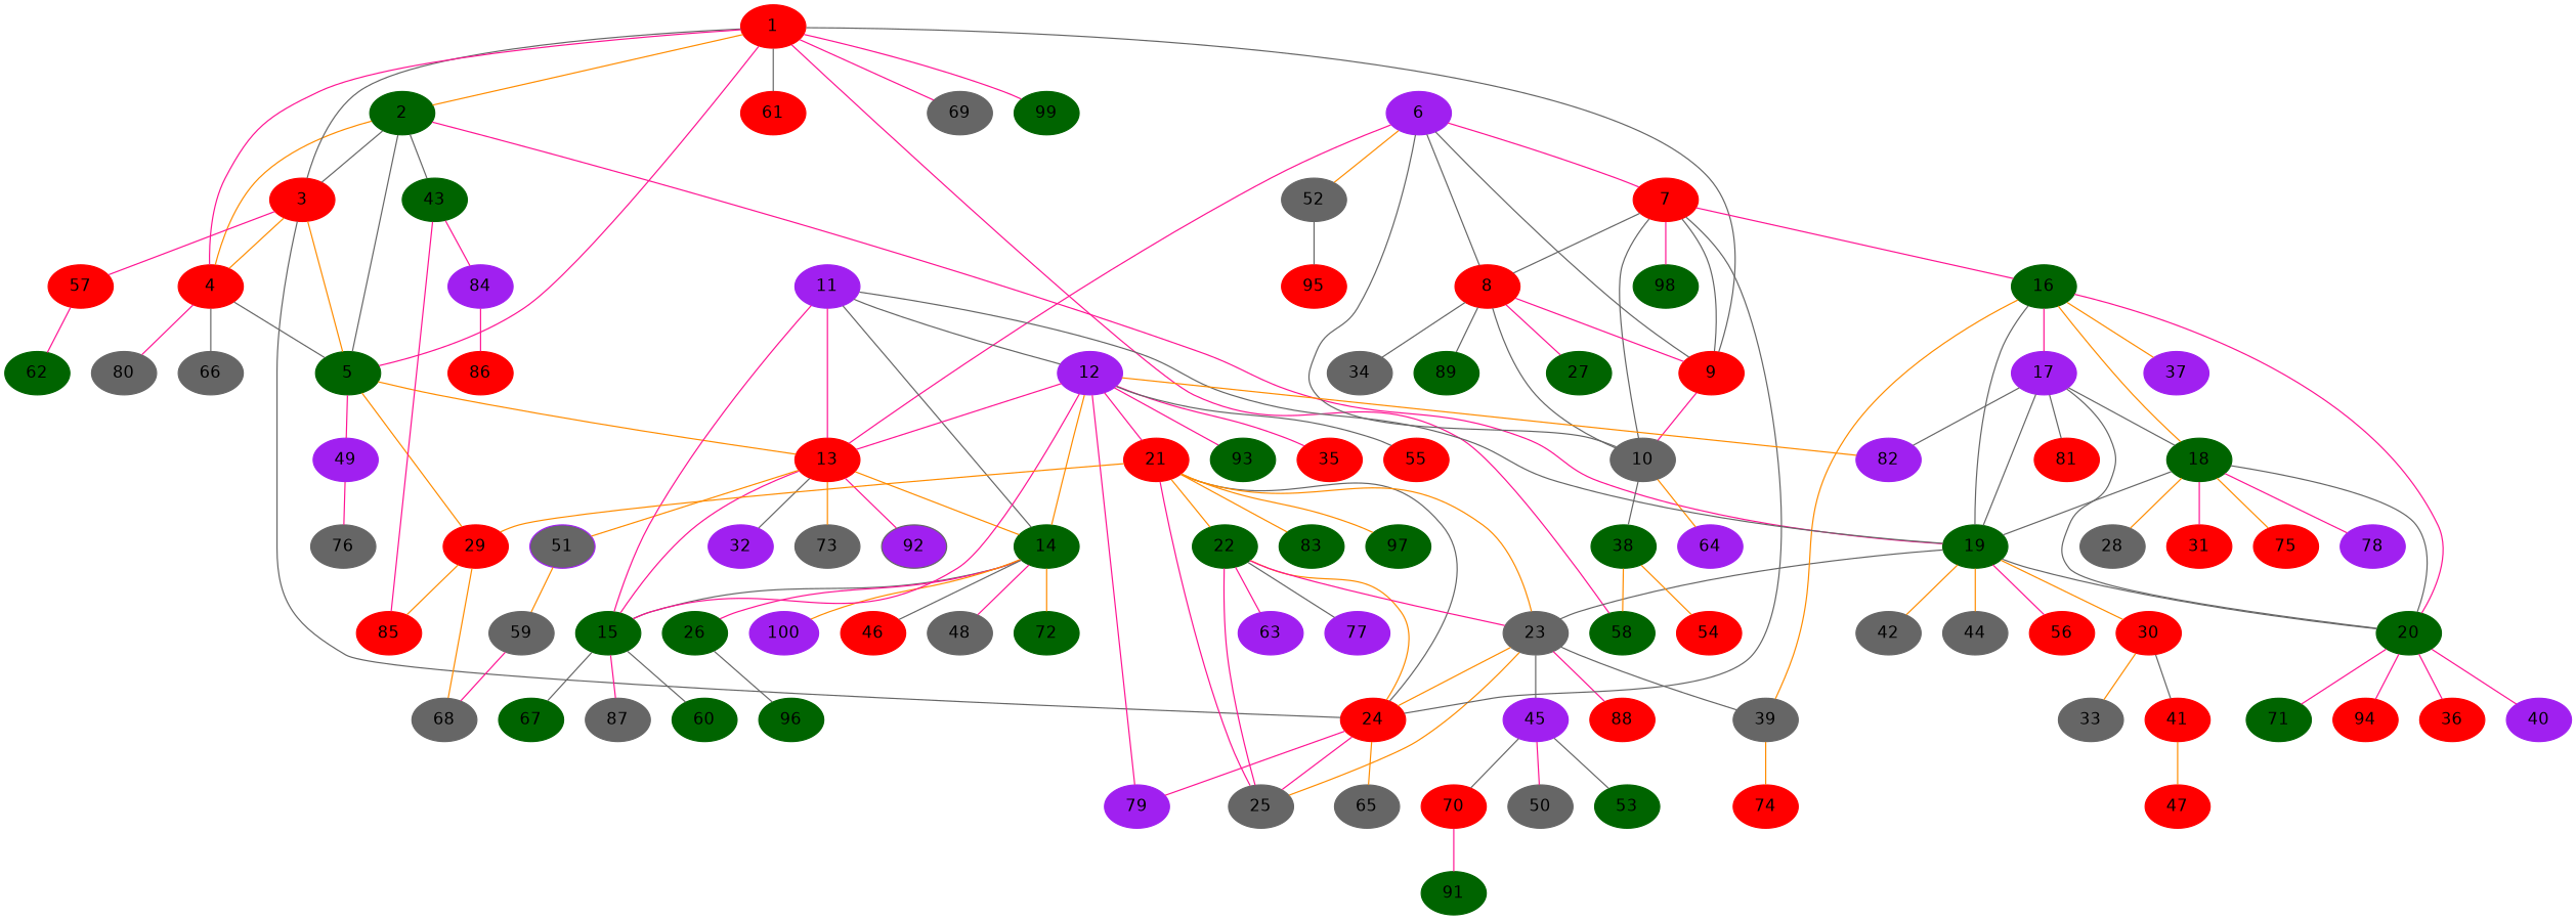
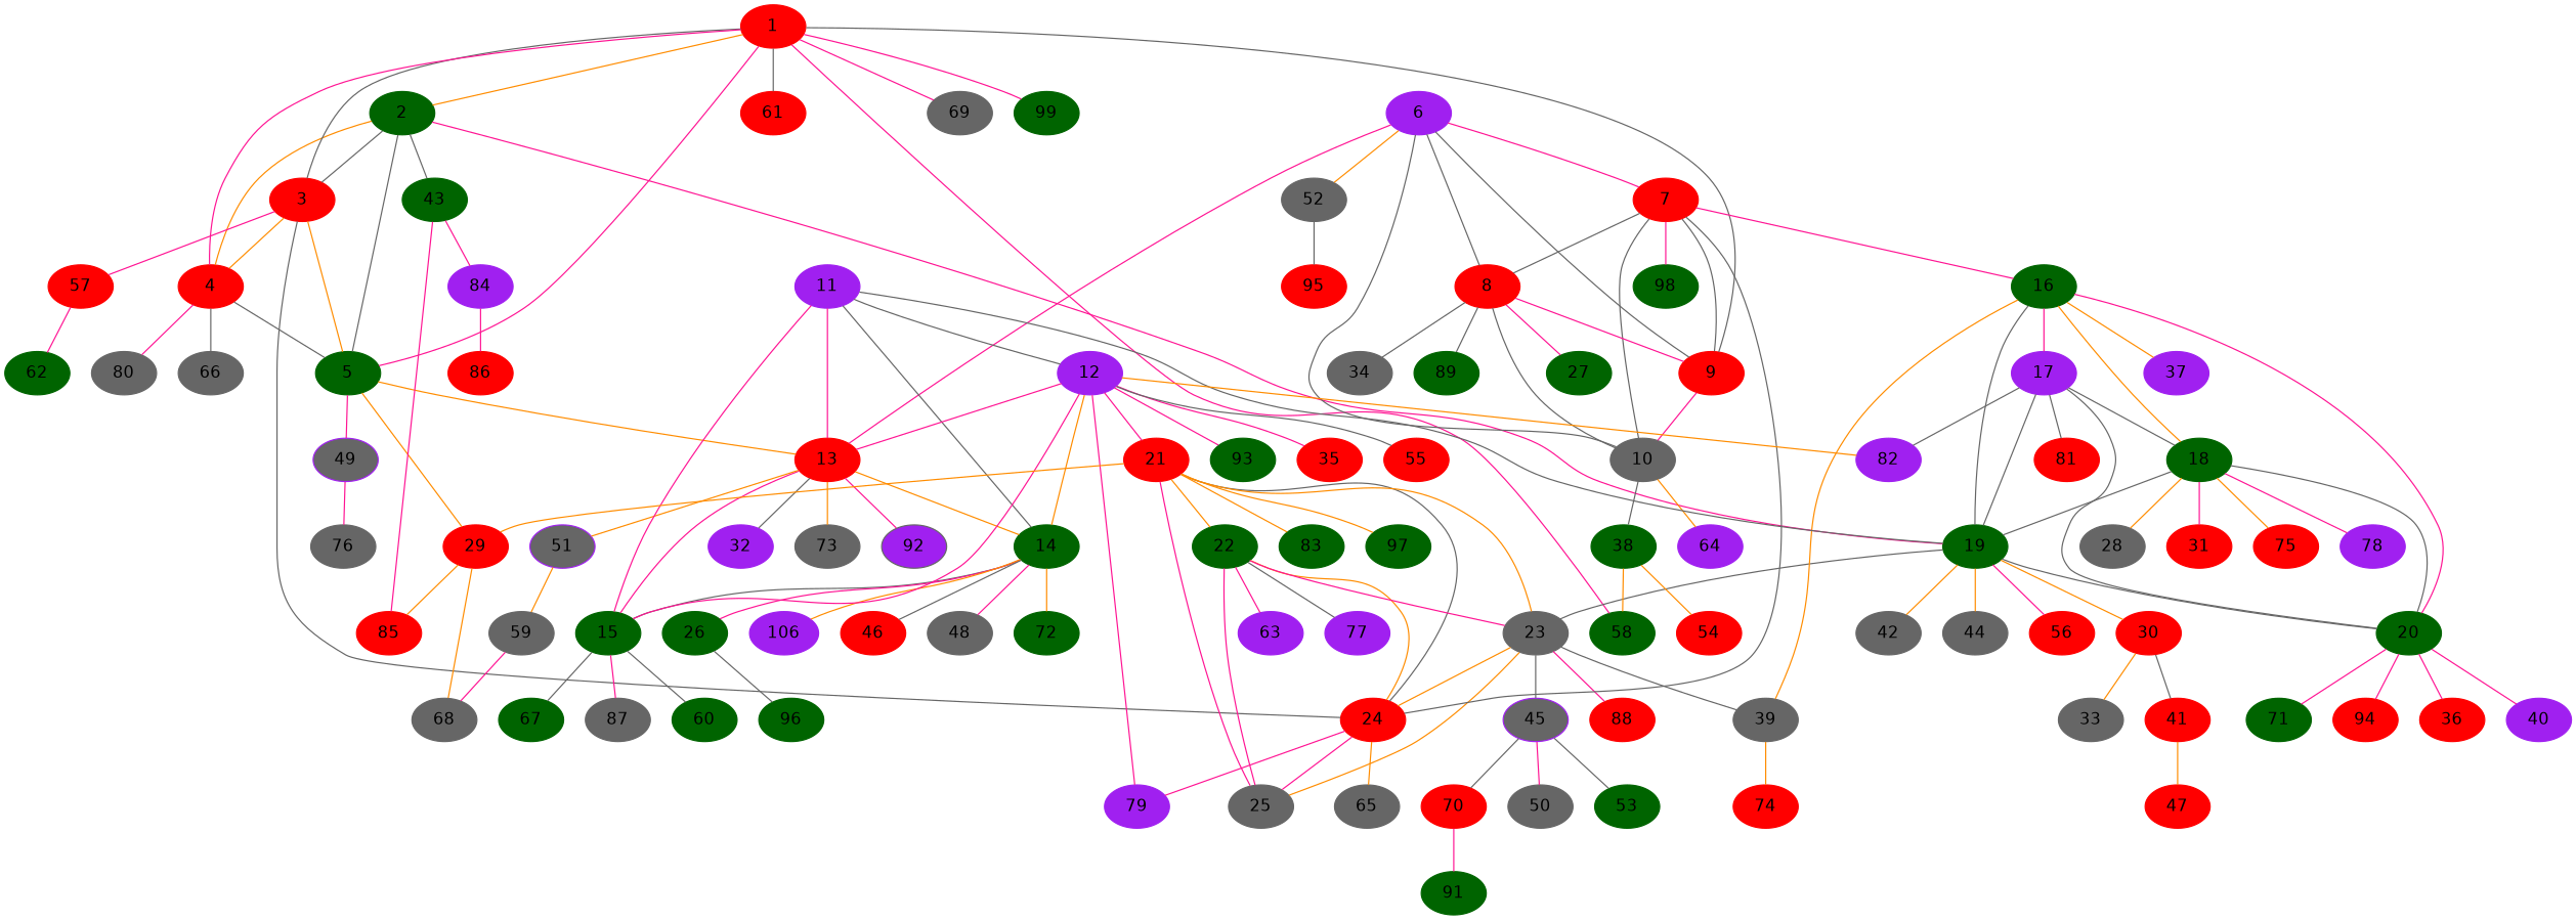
  graph {
    fontname="DejaVu Sans"
    node [color=red fontname="DejaVu Sans" style=filled]
    edge [color=deeppink fontname="DejaVu Sans"]
    2 [color=darkgreen]
    1
    3
    4
    5 [color=darkgreen]
    9
    58 [color=darkgreen]
    61
    69 [color=gray40]
    99 [color=darkgreen]
    19 [color=darkgreen]
    43 [color=darkgreen]
    24
    57
    66 [color=gray40]
    80 [color=gray40]
    13
    29
-   49 [color=purple]
+   49 [color=purple fillcolor=gray40]
    10 [color=gray40]
    20 [color=darkgreen]
    23 [color=gray40]
    30
    42 [color=gray40]
    44 [color=gray40]
    56
    85
    84 [color=purple]
    79 [color=purple]
    25 [color=gray40]
    65 [color=gray40]
    62 [color=darkgreen]
    14 [color=darkgreen]
    15 [color=darkgreen]
    32 [color=purple]
    51 [color=purple fillcolor=gray40]
    73 [color=gray40]
    92 [color=gray40 fillcolor=purple]
    68 [color=gray40]
    76 [color=gray40]
    6 [color=purple]
    7
    8
    52 [color=gray40]
    16 [color=darkgreen]
    98 [color=darkgreen]
    27 [color=darkgreen]
    34 [color=gray40]
    89 [color=darkgreen]
    38 [color=darkgreen]
    64 [color=purple]
    95
    17 [color=purple]
    18 [color=darkgreen]
    37 [color=purple]
    39 [color=gray40]
    54
    11 [color=purple]
    12 [color=purple]
    21
    35
    55
    82 [color=purple]
    93 [color=darkgreen]
    26 [color=darkgreen]
    46
    48 [color=gray40]
    72 [color=darkgreen]
-   100 [color=purple]
+   100 [color=purple label=106]
    60 [color=darkgreen]
    67 [color=darkgreen]
    87 [color=gray40]
    22 [color=darkgreen]
    83 [color=darkgreen]
    97 [color=darkgreen]
    59 [color=gray40]
    96 [color=darkgreen]
    81
    28 [color=gray40]
    31
    75
    78 [color=purple]
    36
    40 [color=purple]
    71 [color=darkgreen]
    94
    74
-   45 [color=purple]
+   45 [color=purple fillcolor=gray40]
    88
    33 [color=gray40]
    41
    63 [color=purple]
    77 [color=purple]
    50 [color=gray40]
    53 [color=darkgreen]
    70
    47
    86
    91 [color=darkgreen]
    2 -- 3 [color=gray40]
    2 -- 4 [color=darkorange]
    2 -- 5 [color=gray40]
    2 -- 19
    2 -- 43 [color=gray40]
    1 -- 2 [color=darkorange]
    1 -- 3 [color=gray40]
    1 -- 4
    1 -- 5
    1 -- 9 [color=gray40]
    1 -- 58
    1 -- 61 [color=gray40]
    1 -- 69
    1 -- 99
    3 -- 4 [color=darkorange]
    3 -- 5 [color=darkorange]
    3 -- 24 [color=gray40]
    3 -- 57
    4 -- 5 [color=gray40]
    4 -- 66 [color=gray40]
    4 -- 80
    5 -- 13 [color=darkorange]
    5 -- 29 [color=darkorange]
    5 -- 49
    9 -- 10
    19 -- 20 [color=gray40]
    19 -- 23 [color=gray40]
    19 -- 30 [color=darkorange]
    19 -- 42 [color=darkorange]
    19 -- 44 [color=darkorange]
    19 -- 56
    43 -- 85
    43 -- 84
    24 -- 79
    24 -- 25
    24 -- 65 [color=darkorange]
    57 -- 62
    13 -- 14 [color=darkorange]
    13 -- 15
    13 -- 32 [color=gray40]
    13 -- 51 [color=darkorange]
    13 -- 73 [color=darkorange]
    13 -- 92
    29 -- 85 [color=darkorange]
    29 -- 68 [color=darkorange]
    49 -- 76
    10 -- 38 [color=gray40]
    10 -- 64 [color=darkorange]
    20 -- 36
    20 -- 40
    20 -- 71
    20 -- 94
    23 -- 24 [color=darkorange]
    23 -- 25 [color=darkorange]
    23 -- 39 [color=gray40]
    23 -- 45 [color=gray40]
    23 -- 88
    30 -- 33 [color=darkorange]
    30 -- 41 [color=gray40]
    84 -- 86
    14 -- 15 [color=gray40]
    14 -- 26
    14 -- 46 [color=gray40]
    14 -- 48
    14 -- 72 [color=darkorange]
    14 -- 100 [color=darkorange]
    15 -- 60 [color=gray40]
    15 -- 67 [color=gray40]
    15 -- 87
    51 -- 59 [color=darkorange]
    6 -- 9 [color=gray40]
    6 -- 13
    6 -- 10 [color=gray40]
    6 -- 7
    6 -- 8 [color=gray40]
    6 -- 52 [color=darkorange]
    7 -- 9 [color=gray40]
    7 -- 24 [color=gray40]
    7 -- 10 [color=gray40]
    7 -- 8 [color=gray40]
    7 -- 16
    7 -- 98
    8 -- 9
    8 -- 10 [color=gray40]
    8 -- 27
    8 -- 34 [color=gray40]
    8 -- 89 [color=gray40]
    52 -- 95 [color=gray40]
    16 -- 19 [color=gray40]
    16 -- 20
    16 -- 17
    16 -- 18 [color=darkorange]
    16 -- 37 [color=darkorange]
    16 -- 39 [color=darkorange]
    38 -- 58 [color=darkorange]
    38 -- 54 [color=darkorange]
    17 -- 19 [color=gray40]
    17 -- 20 [color=gray40]
    17 -- 18 [color=gray40]
    17 -- 82 [color=gray40]
    17 -- 81 [color=gray40]
    18 -- 19 [color=gray40]
    18 -- 20 [color=gray40]
    18 -- 28 [color=darkorange]
    18 -- 31
    18 -- 75 [color=darkorange]
    18 -- 78
    39 -- 74 [color=darkorange]
    11 -- 19 [color=gray40]
    11 -- 13
    11 -- 14 [color=gray40]
    11 -- 15
    11 -- 12 [color=gray40]
    12 -- 13
    12 -- 79
    12 -- 14 [color=darkorange]
    12 -- 15
    12 -- 21
    12 -- 35
    12 -- 55 [color=gray40]
    12 -- 82 [color=darkorange]
    12 -- 93
    21 -- 24 [color=gray40]
    21 -- 29 [color=darkorange]
    21 -- 23 [color=darkorange]
    21 -- 25
    21 -- 22 [color=darkorange]
    21 -- 83 [color=darkorange]
    21 -- 97 [color=darkorange]
    26 -- 96 [color=gray40]
    22 -- 24 [color=darkorange]
    22 -- 23
    22 -- 25
    22 -- 63
    22 -- 77 [color=gray40]
    59 -- 68
    45 -- 50
    45 -- 53 [color=gray40]
    45 -- 70 [color=gray40]
    41 -- 47 [color=darkorange]
    70 -- 91
  }
